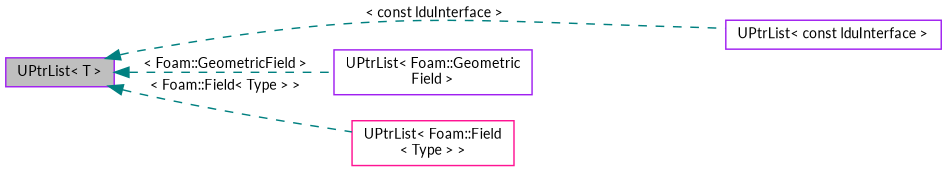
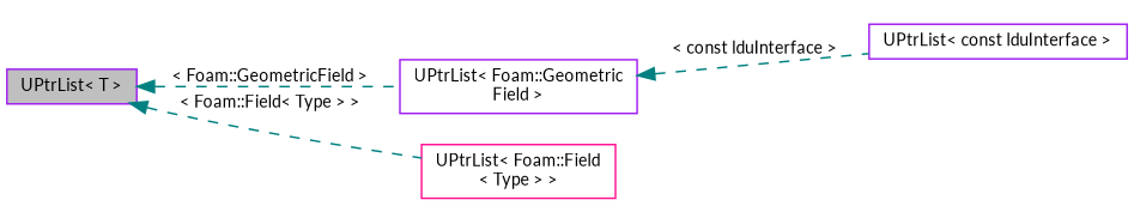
  digraph {
    fontname=Lato
    rankdir=LR
    node [color=purple fontname=Lato fontsize=10 shape=record]
    edge [color=teal dir=back fontname=Lato fontsize=10 labelfontname=FreeSans labelfontsize=10 style=dashed]
    n1 [fillcolor=grey75 fontcolor=black height=0.2 label="UPtrList\< T \>" style=filled width=0.4]
    n2 [height=0.2 label="UPtrList\< const lduInterface \>" width=0.4]
    n3 [height=0.2 label="UPtrList\< Foam::Geometric\lField \>" width=0.4]
    n4 [color=deeppink height=0.2 label="UPtrList\< Foam::Field\l\< Type \> \>" width=0.4]
-   n1 -> n2 [label=" \< const lduInterface \>"]
+   n3 -> n2 [label=" \< const lduInterface \>"]
    n1 -> n3 [label=" \< Foam::GeometricField \>"]
    n1 -> n4 [label=" \< Foam::Field\< Type \> \>"]
  }
